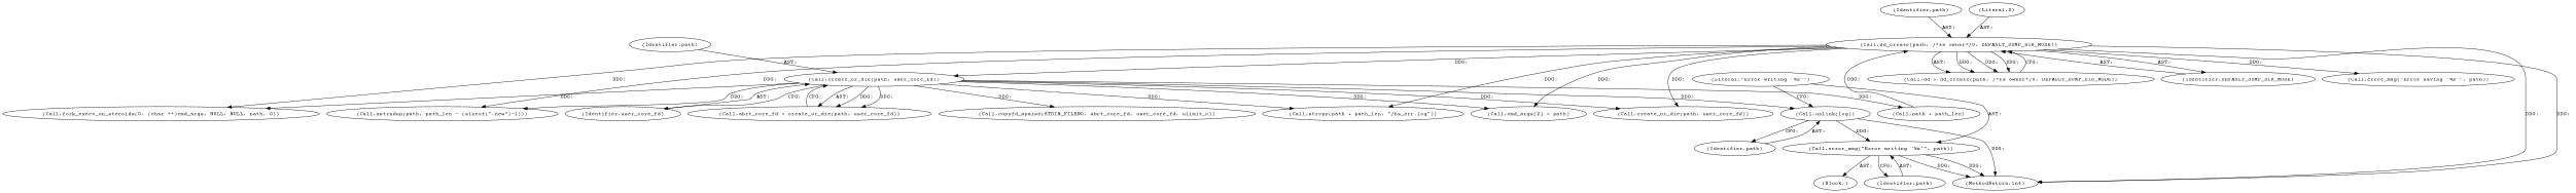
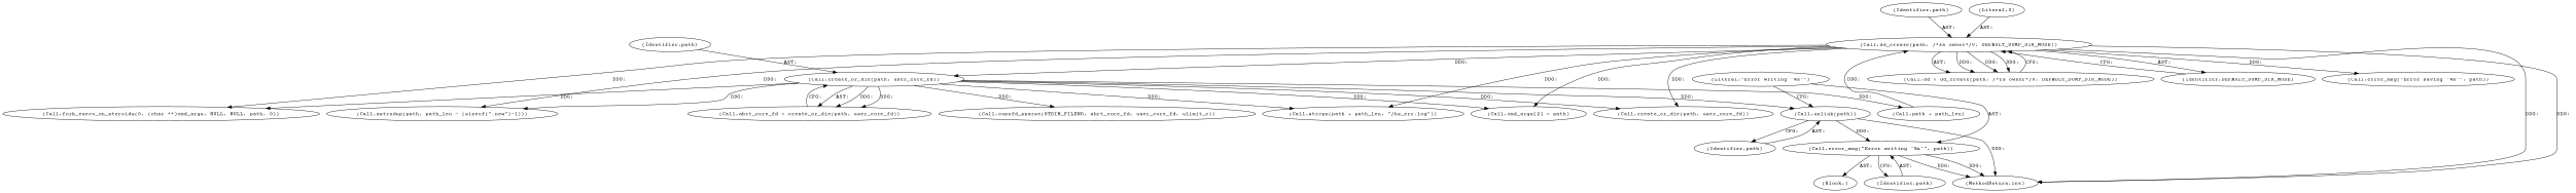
  digraph {
    fontname="Courier Prime"
    node [fontname="Courier Prime"]
    edge [fontname="Courier Prime"]
-   n1 [label="(Call,unlink(log))"]
+   n1 [label="(Call,unlink(path))"]
    n2 [label="(Call,error_msg(\"Error writing '%s'\", path))"]
    n3 [label="(Identifier,path)"]
    n4 [label="(MethodReturn,int)"]
    n5 [label="(Block,)"]
    n6 [label="(Identifier,path)"]
    n7 [label="(Call,create_or_die(path, user_core_fd))"]
    n8 [label="(Call,abrt_core_fd = create_or_die(path, user_core_fd))"]
    n9 [label="(Call,create_or_die(path, user_core_fd))"]
    n10 [label="(Call,copyfd_sparse(STDIN_FILENO, abrt_core_fd, user_core_fd, ulimit_c))"]
-   n11 [label="(Identifier,user_core_fd)"]
    n12 [label="(Call,path + path_len)"]
    n13 [label="(Call,xstrndup(path, path_len - (sizeof(\".new\")-1)))"]
    n14 [label="(Call,cmd_args[2] = path)"]
    n15 [label="(Call,fork_execv_on_steroids(0, (char **)cmd_args, NULL, NULL, path, 0))"]
    n16 [label="(Call,strcpy(path + path_len, \"/hs_err.log\"))"]
    n17 [label="(Call,dd_create(path, /*fs owner*/0, DEFAULT_DUMP_DIR_MODE))"]
    n18 [label="(Call,dd = dd_create(path, /*fs owner*/0, DEFAULT_DUMP_DIR_MODE))"]
    n19 [label="(Identifier,DEFAULT_DUMP_DIR_MODE)"]
    n20 [label="(Call,error_msg(\"Error saving '%s'\", path))"]
    n21 [label="(Identifier,path)"]
    n22 [label="(Literal,\"Error writing '%s'\")"]
    n23 [label="(Identifier,path)"]
    n24 [label="(Literal,0)"]
    n1 -> n2 [label="DDG: "]
    n1 -> n3 [label="CFG: "]
    n1 -> n4 [label="DDG: "]
    n2 -> n4 [label="DDG: "]
    n2 -> n4 [label="DDG: "]
    n2 -> n5 [label="AST: "]
    n2 -> n6 [label="CFG: "]
    n3 -> n1 [label="AST: "]
    n6 -> n2 [label="AST: "]
    n7 -> n1 [label="DDG: "]
    n7 -> n8 [label="AST: "]
    n7 -> n8 [label="DDG: "]
    n7 -> n8 [label="DDG: "]
    n7 -> n9 [label="DDG: "]
    n7 -> n10 [label="DDG: "]
-   n7 -> n11 [label="CFG: "]
    n7 -> n12 [label="DDG: "]
    n7 -> n13 [label="DDG: "]
    n7 -> n14 [label="DDG: "]
    n7 -> n15 [label="DDG: "]
    n7 -> n16 [label="DDG: "]
    n8 -> n7 [label="CFG: "]
-   n11 -> n7 [label="AST: "]
    n12 -> n17 [label="DDG: "]
    n17 -> n4 [label="DDG: "]
    n17 -> n4 [label="DDG: "]
    n17 -> n7 [label="DDG: "]
    n17 -> n9 [label="DDG: "]
    n17 -> n13 [label="DDG: "]
    n17 -> n14 [label="DDG: "]
    n17 -> n15 [label="DDG: "]
    n17 -> n16 [label="DDG: "]
    n17 -> n18 [label="AST: "]
    n17 -> n18 [label="DDG: "]
    n17 -> n18 [label="DDG: "]
    n17 -> n18 [label="DDG: "]
    n17 -> n19 [label="AST: "]
    n17 -> n20 [label="DDG: "]
    n18 -> n17 [label="CFG: "]
-   n19 -> n17 [label="AST: "]
+   n19 -> n17 [label="CFG: "]
    n21 -> n7 [label="AST: "]
    n22 -> n1 [label="CFG: "]
    n22 -> n2 [label="AST: "]
    n23 -> n17 [label="AST: "]
    n24 -> n17 [label="AST: "]
  }
